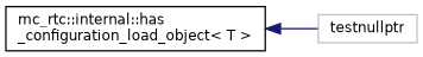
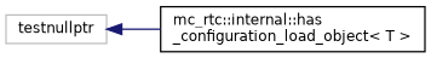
  digraph {
    rankdir=LR
    node [fillcolor=white fontname=Helvetica fontsize=10 shape=record style=filled]
    n1 [color=grey75 height=0.2 label=testnullptr width=0.4]
    n2 [color=black height=0.2 label="mc_rtc::internal::has\l_configuration_load_object\< T \>" width=0.4]
-   n2 -> n1 [color=midnightblue dir=back fontname=Helvetica fontsize=10 labelfontname=Helvetica labelfontsize=10 style=solid]
+   n1 -> n2 [color=midnightblue dir=back fontname=Helvetica fontsize=10 labelfontname=Helvetica labelfontsize=10 style=solid]
  }
